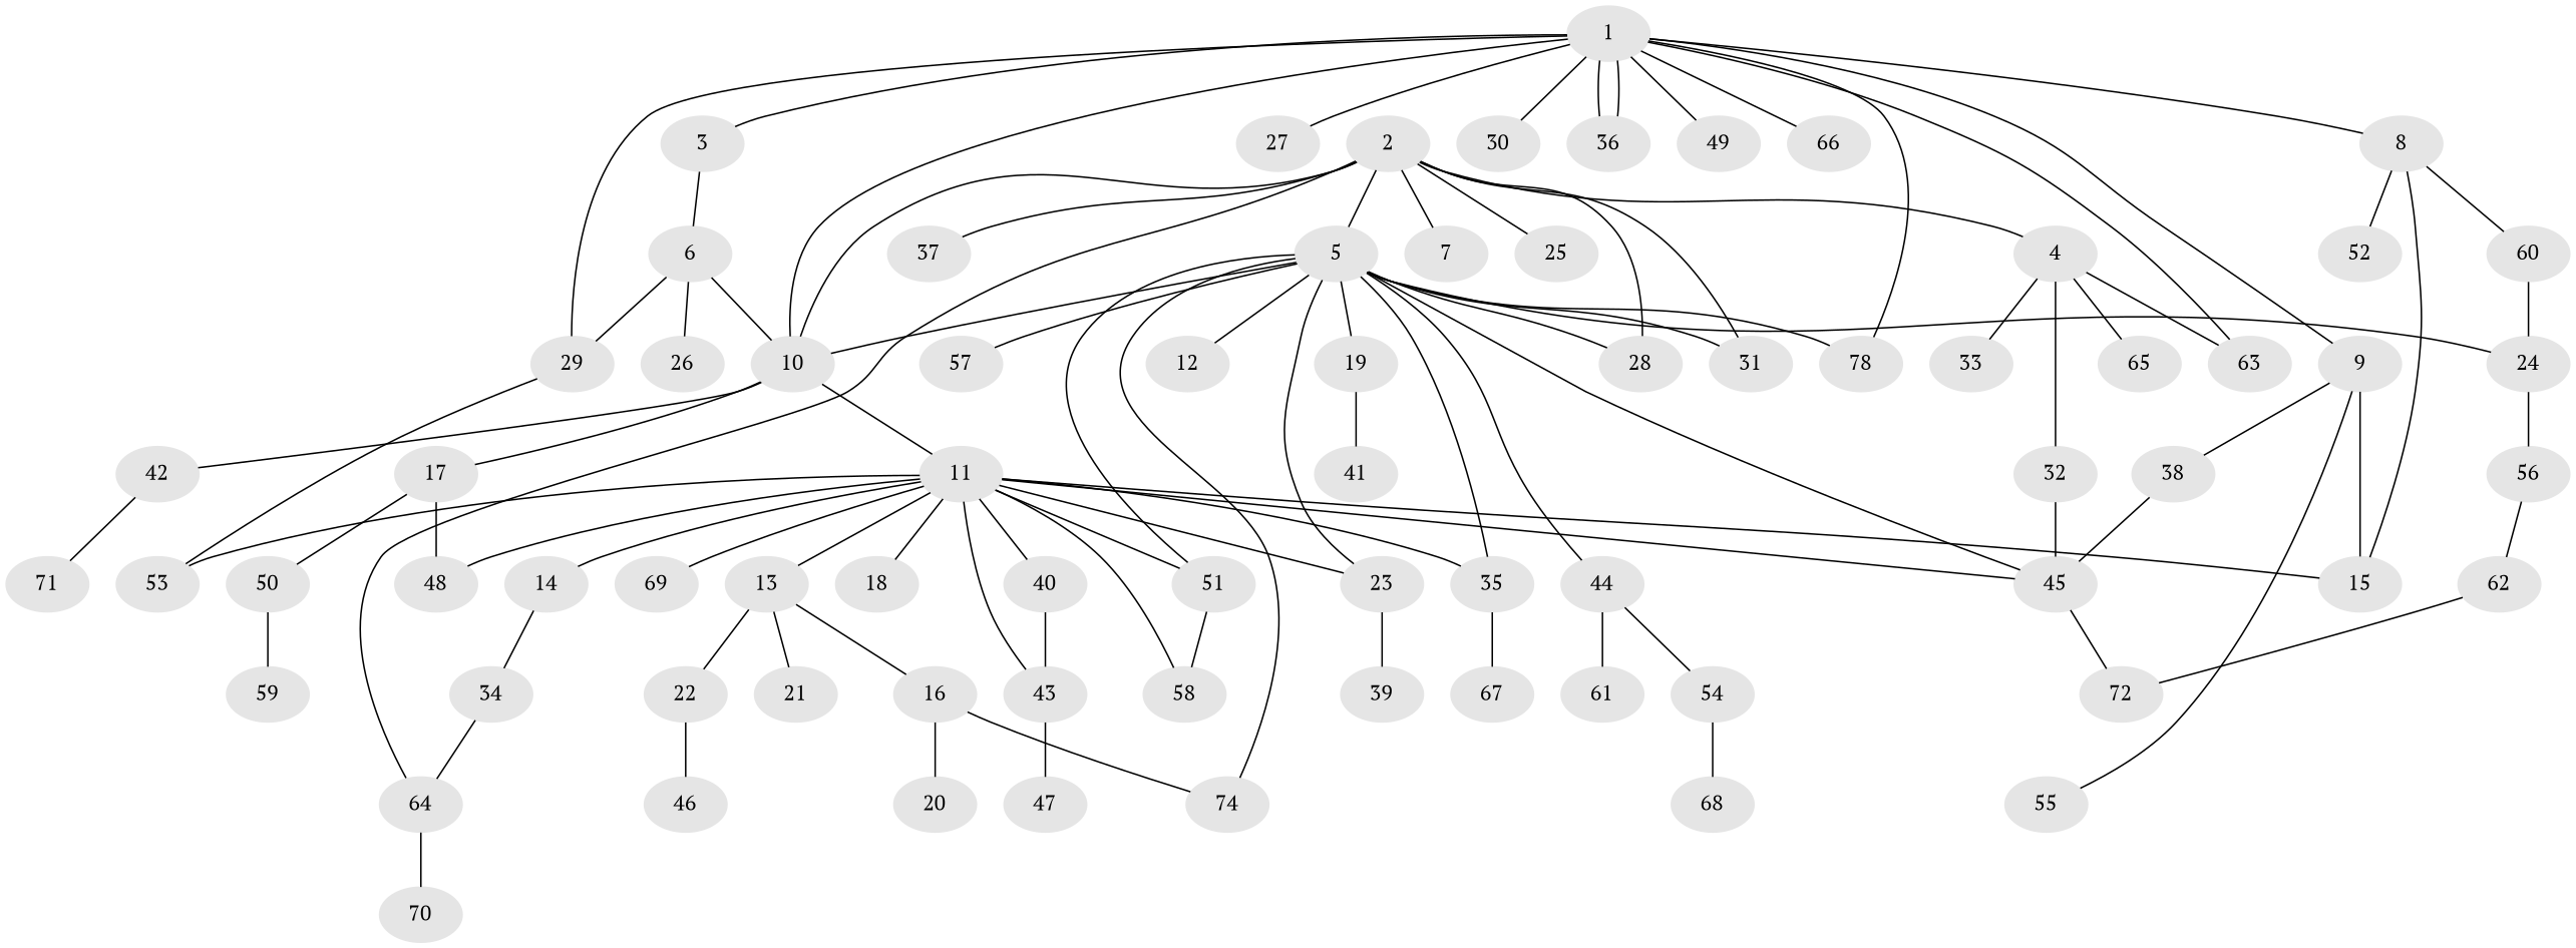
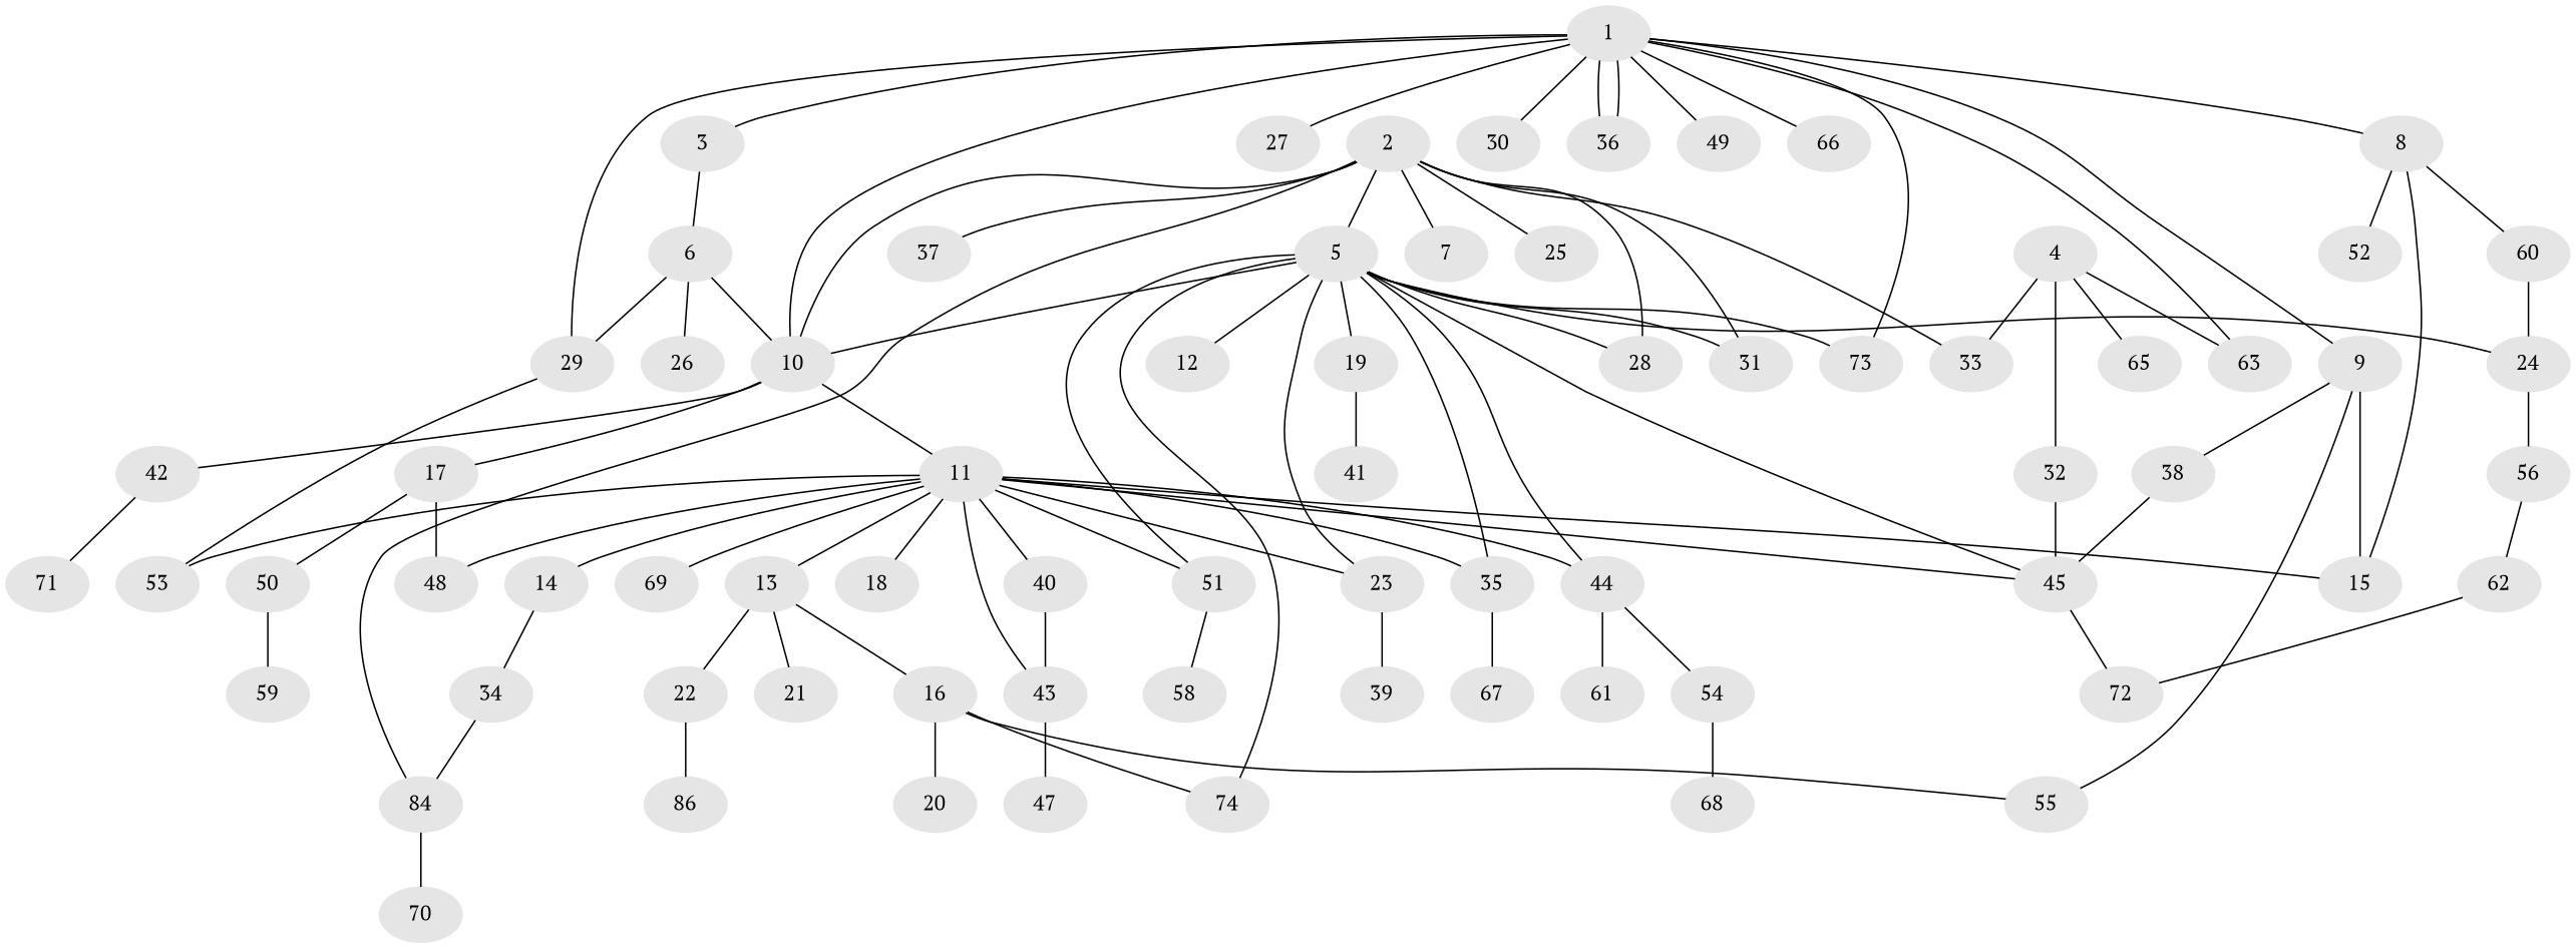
  graph {
    fontname="PT Serif"
    node [color=gray90 fontname="PT Serif" style=filled]
    edge [fontname="PT Serif"]
    1
    3
    8
    9
    10
    27
    29
    30
    36
    49
    63
    66
-   73 [label=78]
+   73
    2
    4
    5
    7
    25
    28
    31
    37
-   64
+   64 [label=84]
    6
    15
    52
    60
    38
    55
    11
    17
    42
    53
    32
    33
    65
    12
    19
    23
    24
    35
    44
    45
    51
-   57
    74
    70
    26
    41
    39
    56
    67
    54
    61
    72
    58
    13
    16
    21
    22
    14
    18
    40
    43
    48
    69
    50
    71
    34
    47
    20
-   46
+   46 [label=86]
    59
    62
    68
    1 -- 3
    1 -- 8
    1 -- 9
    1 -- 10
    1 -- 27
    1 -- 29
    1 -- 30
    1 -- 36
    1 -- 36
    1 -- 49
    1 -- 63
    1 -- 66
    1 -- 73
    3 -- 6
    8 -- 15
    8 -- 52
    8 -- 60
    9 -- 15
    9 -- 38
    9 -- 55
    10 -- 11
    10 -- 17
    10 -- 42
    29 -- 53
    2 -- 10
-   2 -- 4
+   2 -- 33
    2 -- 5
    2 -- 7
    2 -- 25
    2 -- 28
    2 -- 31
    2 -- 37
    2 -- 64
    4 -- 63
    4 -- 32
    4 -- 33
    4 -- 65
    5 -- 10
    5 -- 73
    5 -- 28
    5 -- 31
    5 -- 12
    5 -- 19
    5 -- 23
    5 -- 24
    5 -- 35
    5 -- 44
    5 -- 45
    5 -- 51
-   5 -- 57
    5 -- 74
    64 -- 70
    6 -- 10
    6 -- 29
    6 -- 26
    60 -- 24
    38 -- 45
    11 -- 15
    11 -- 53
    11 -- 23
    11 -- 35
-   11 -- 58
+   11 -- 44
    11 -- 45
    11 -- 51
    11 -- 13
    11 -- 14
    11 -- 18
    11 -- 40
    11 -- 43
    11 -- 48
    11 -- 69
    17 -- 48
    17 -- 50
    42 -- 71
    32 -- 45
    19 -- 41
    23 -- 39
    24 -- 56
    35 -- 67
    44 -- 54
    44 -- 61
    45 -- 72
    51 -- 58
    56 -- 62
    54 -- 68
    13 -- 16
    13 -- 21
    13 -- 22
+   16 -- 55
    16 -- 74
    16 -- 20
    22 -- 46
    14 -- 34
    40 -- 43
    43 -- 47
    50 -- 59
    34 -- 64
    62 -- 72
  }
